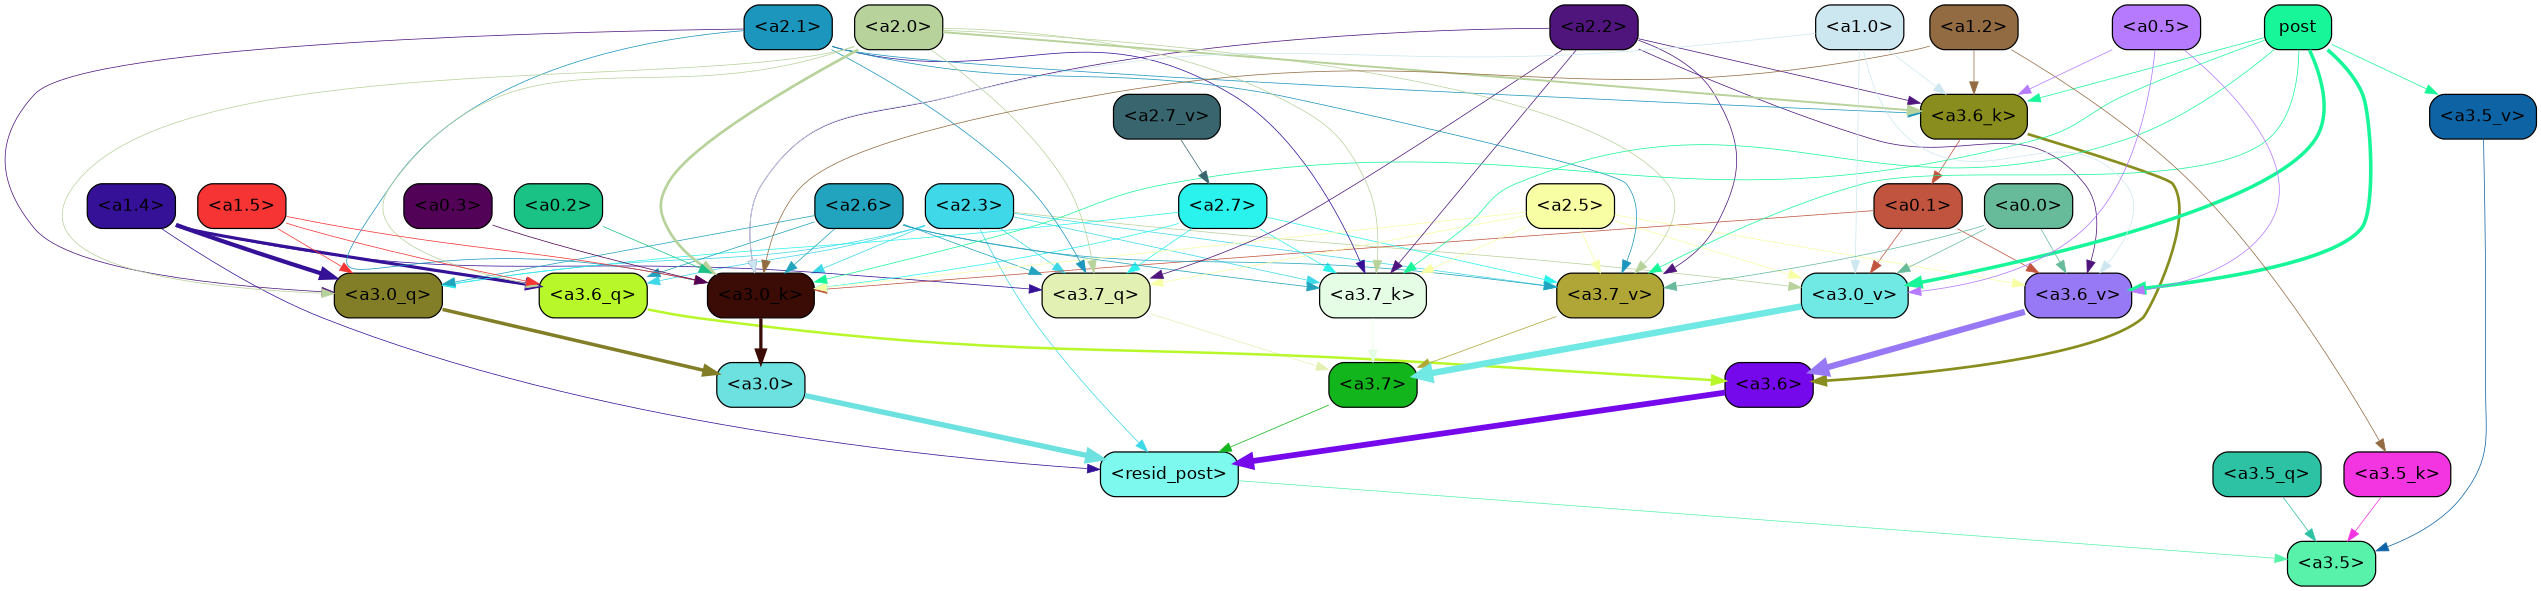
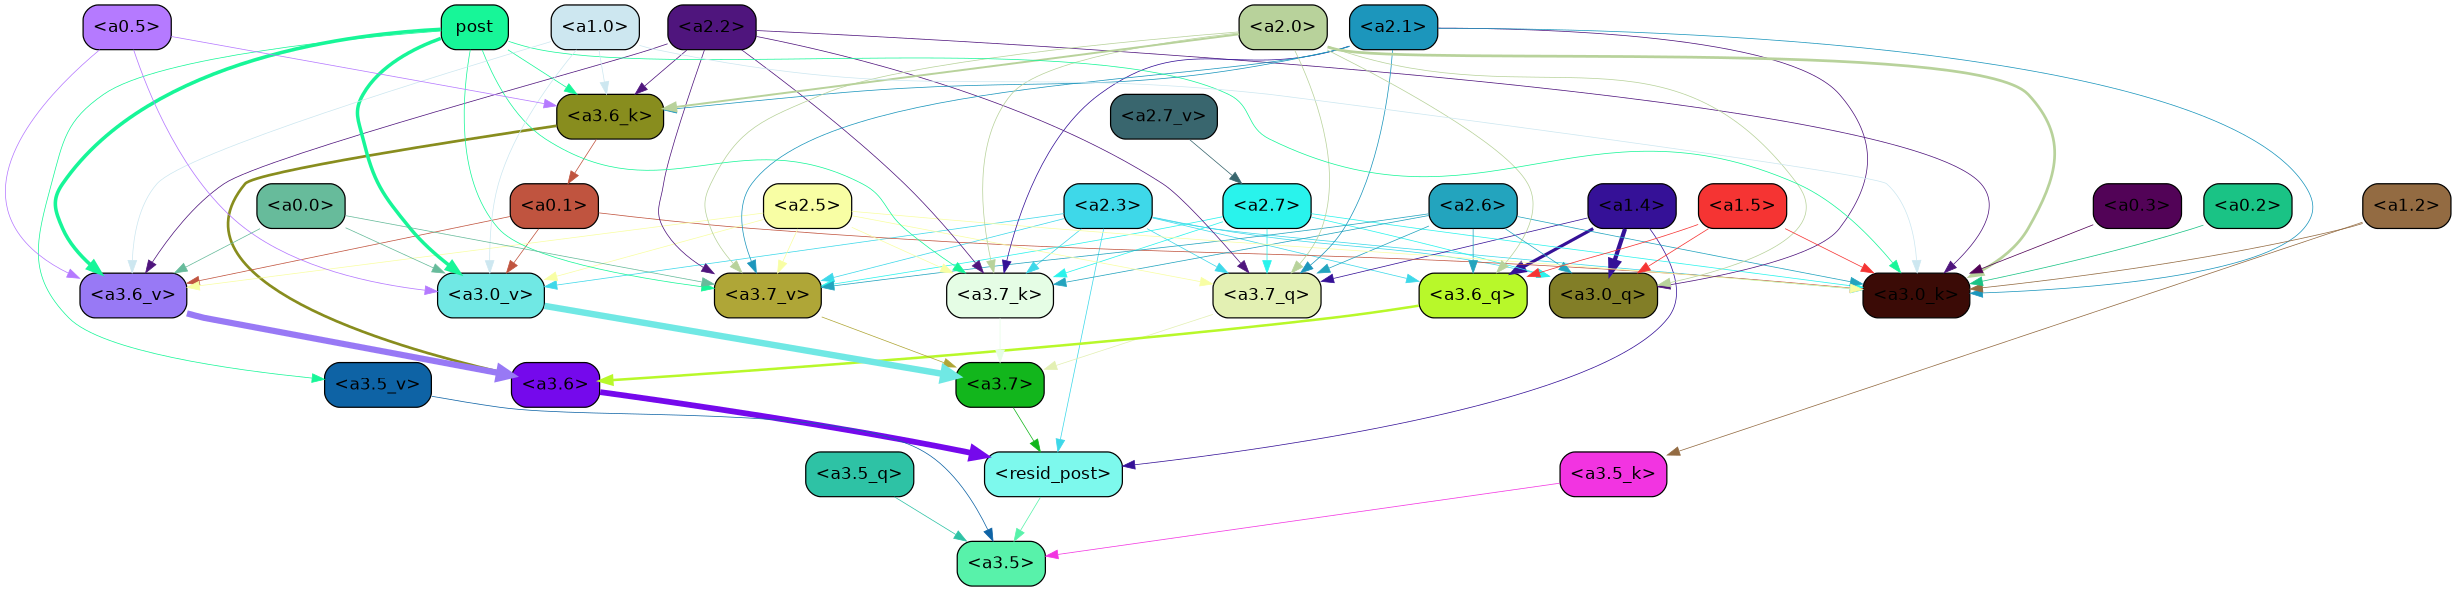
  strict digraph {
    splines=true
    node [color=black fontname=Helvetica shape=box style="filled, rounded"]
    edge [color="#3ed8e9" penwidth=0.6]
    "<a3.7>" [fillcolor="#12b61c"]
    "<resid_post>" [fillcolor="#7df9ed"]
    "<a3.5>" [fillcolor="#58f2aa"]
    "<a3.6>" [fillcolor="#7509ec"]
-   "<a3.0>" [fillcolor="#6de1df"]
    "<a2.3>" [fillcolor="#3ed8e9"]
    "<a3.7_q>" [fillcolor="#e3f0b3"]
    "<a3.6_q>" [fillcolor="#b8f82a"]
    "<a3.0_q>" [fillcolor="#827e27"]
    "<a3.7_k>" [fillcolor="#e5fde5"]
    "<a3.0_k>" [fillcolor="#3b0b06"]
    "<a3.7_v>" [fillcolor="#afa637"]
    "<a3.0_v>" [fillcolor="#70e8e4"]
    "<a1.4>" [fillcolor="#351197"]
    "<a3.5_q>" [fillcolor="#2ec2a5"]
    "<a3.6_k>" [fillcolor="#888d1e"]
    "<a0.1>" [fillcolor="#c0543f"]
    "<a3.5_k>" [fillcolor="#f234e1"]
    "<a3.6_v>" [fillcolor="#9879f5"]
    "<a3.5_v>" [fillcolor="#0e63a5"]
    "<a2.7>" [fillcolor="#29f3ec"]
    "<a2.6>" [fillcolor="#23a4be"]
    "<a2.5>" [fillcolor="#f8fea4"]
    "<a2.2>" [fillcolor="#4f157d"]
    "<a2.1>" [fillcolor="#1c96bc"]
    "<a2.0>" [fillcolor="#b8d29b"]
    "<a1.5>" [fillcolor="#f53433"]
    n28 [fillcolor="#17f698" label=post]
    "<a1.2>" [fillcolor="#936b42"]
    "<a1.0>" [fillcolor="#cde7f0"]
    "<a0.5>" [fillcolor="#b57aff"]
    "<a0.3>" [fillcolor="#520357"]
    "<a0.2>" [fillcolor="#1ac385"]
    "<a0.0>" [fillcolor="#67bb9b"]
    "<a2.7_v>" [fillcolor="#39666e"]
    "<a3.7>" -> "<resid_post>" [color="#12b61c"]
    "<resid_post>" -> "<a3.5>" [color="#58f2aa"]
    "<a3.6>" -> "<resid_post>" [color="#7509ec" penwidth=4.648244500160217]
-   "<a3.0>" -> "<resid_post>" [color="#6de1df" penwidth=4.3288813829422]
    "<a2.3>" -> "<resid_post>"
    "<a2.3>" -> "<a3.7_q>"
    "<a2.3>" -> "<a3.6_q>"
    "<a2.3>" -> "<a3.0_q>"
    "<a2.3>" -> "<a3.7_k>"
    "<a2.3>" -> "<a3.0_k>"
    "<a2.3>" -> "<a3.7_v>"
-   "<a2.3>" -> "<a3.0_v>" [color="#b8d29b"]
+   "<a2.3>" -> "<a3.0_v>"
    "<a3.7_q>" -> "<a3.7>" [color="#e3f0b3"]
    "<a3.6_q>" -> "<a3.6>" [color="#b8f82a" penwidth=2.03758105635643]
-   "<a3.0_q>" -> "<a3.0>" [color="#827e27" penwidth=2.8638100624084473]
    "<a3.7_k>" -> "<a3.7>" [color="#e5fde5"]
-   "<a3.0_k>" -> "<a3.0>" [color="#3b0b06" penwidth=2.6274144649505615]
    "<a3.7_v>" -> "<a3.7>" [color="#afa637"]
    "<a3.0_v>" -> "<a3.7>" [color="#70e8e4" penwidth=5.188832879066467]
    "<a1.4>" -> "<resid_post>" [color="#351197"]
    "<a1.4>" -> "<a3.7_q>" [color="#351197"]
    "<a1.4>" -> "<a3.6_q>" [color="#351197" penwidth=2.5397292599081993]
    "<a1.4>" -> "<a3.0_q>" [color="#351197" penwidth=3.3985572457313538]
    "<a3.5_q>" -> "<a3.5>" [color="#2ec2a5"]
    "<a3.6_k>" -> "<a3.6>" [color="#888d1e" penwidth=2.174198240041733]
    "<a3.6_k>" -> "<a0.1>" [color="#c0543f"]
    "<a0.1>" -> "<a3.0_k>" [color="#c0543f"]
    "<a0.1>" -> "<a3.0_v>" [color="#c0543f"]
    "<a0.1>" -> "<a3.6_v>" [color="#c0543f"]
    "<a3.5_k>" -> "<a3.5>" [color="#f234e1"]
    "<a3.6_v>" -> "<a3.6>" [color="#9879f5" penwidth=5.002329230308533]
    "<a3.5_v>" -> "<a3.5>" [color="#0e63a5"]
    "<a2.7>" -> "<a3.7_q>" [color="#29f3ec"]
    "<a2.7>" -> "<a3.0_q>" [color="#29f3ec"]
    "<a2.7>" -> "<a3.7_k>" [color="#29f3ec"]
    "<a2.7>" -> "<a3.0_k>" [color="#29f3ec"]
    "<a2.7>" -> "<a3.7_v>" [color="#29f3ec"]
    "<a2.6>" -> "<a3.7_q>" [color="#23a4be"]
    "<a2.6>" -> "<a3.6_q>" [color="#23a4be"]
    "<a2.6>" -> "<a3.0_q>" [color="#23a4be"]
    "<a2.6>" -> "<a3.7_k>" [color="#23a4be"]
    "<a2.6>" -> "<a3.0_k>" [color="#23a4be"]
    "<a2.6>" -> "<a3.7_v>" [color="#23a4be"]
    "<a2.5>" -> "<a3.7_q>" [color="#f8fea4"]
    "<a2.5>" -> "<a3.7_k>" [color="#f8fea4"]
    "<a2.5>" -> "<a3.0_k>" [color="#f8fea4"]
    "<a2.5>" -> "<a3.7_v>" [color="#f8fea4"]
    "<a2.5>" -> "<a3.0_v>" [color="#f8fea4"]
    "<a2.5>" -> "<a3.6_v>" [color="#f8fea4"]
    "<a2.2>" -> "<a3.7_q>" [color="#4f157d"]
    "<a2.2>" -> "<a3.7_k>" [color="#4f157d"]
    "<a2.2>" -> "<a3.0_k>" [color="#4f157d"]
    "<a2.2>" -> "<a3.7_v>" [color="#4f157d"]
    "<a2.2>" -> "<a3.6_k>" [color="#4f157d"]
    "<a2.2>" -> "<a3.6_v>" [color="#4f157d"]
    "<a2.1>" -> "<a3.7_q>" [color="#1c96bc"]
    "<a2.1>" -> "<a3.0_q>" [color="#4f157d"]
    "<a2.1>" -> "<a3.7_k>" [color="#351197"]
    "<a2.1>" -> "<a3.0_k>" [color="#1c96bc"]
    "<a2.1>" -> "<a3.7_v>" [color="#1c96bc"]
    "<a2.1>" -> "<a3.6_k>" [color="#1c96bc"]
    "<a2.0>" -> "<a3.7_q>" [color="#b8d29b"]
    "<a2.0>" -> "<a3.6_q>" [color="#b8d29b"]
    "<a2.0>" -> "<a3.0_q>" [color="#b8d29b"]
    "<a2.0>" -> "<a3.7_k>" [color="#b8d29b"]
    "<a2.0>" -> "<a3.0_k>" [color="#b8d29b" penwidth=2.205150544643402]
    "<a2.0>" -> "<a3.7_v>" [color="#b8d29b"]
    "<a2.0>" -> "<a3.6_k>" [color="#b8d29b" penwidth=1.5717863738536835]
    "<a1.5>" -> "<a3.6_q>" [color="#f53433"]
    "<a1.5>" -> "<a3.0_q>" [color="#f53433"]
    "<a1.5>" -> "<a3.0_k>" [color="#f53433"]
    n28 -> "<a3.7_k>" [color="#17f698"]
    n28 -> "<a3.0_k>" [color="#17f698"]
    n28 -> "<a3.7_v>" [color="#17f698"]
    n28 -> "<a3.0_v>" [color="#17f698" penwidth=2.812090039253235]
    n28 -> "<a3.6_k>" [color="#17f698"]
    n28 -> "<a3.6_v>" [color="#17f698" penwidth=2.882729172706604]
    n28 -> "<a3.5_v>" [color="#17f698"]
    "<a1.2>" -> "<a3.0_k>" [color="#936b42"]
-   "<a1.2>" -> "<a3.6_k>" [color="#936b42"]
    "<a1.2>" -> "<a3.5_k>" [color="#936b42"]
    "<a1.0>" -> "<a3.0_k>" [color="#cde7f0"]
    "<a1.0>" -> "<a3.0_v>" [color="#cde7f0"]
    "<a1.0>" -> "<a3.6_k>" [color="#cde7f0"]
    "<a1.0>" -> "<a3.6_v>" [color="#cde7f0"]
    "<a0.5>" -> "<a3.0_v>" [color="#b57aff" penwidth=0.6281400918960571]
    "<a0.5>" -> "<a3.6_k>" [color="#b57aff"]
    "<a0.5>" -> "<a3.6_v>" [color="#b57aff"]
    "<a0.3>" -> "<a3.0_k>" [color="#520357"]
    "<a0.2>" -> "<a3.0_k>" [color="#1ac385"]
    "<a0.0>" -> "<a3.7_v>" [color="#67bb9b"]
    "<a0.0>" -> "<a3.0_v>" [color="#67bb9b"]
    "<a0.0>" -> "<a3.6_v>" [color="#67bb9b"]
    "<a2.7_v>" -> "<a2.7>" [color="#39666e"]
  }
